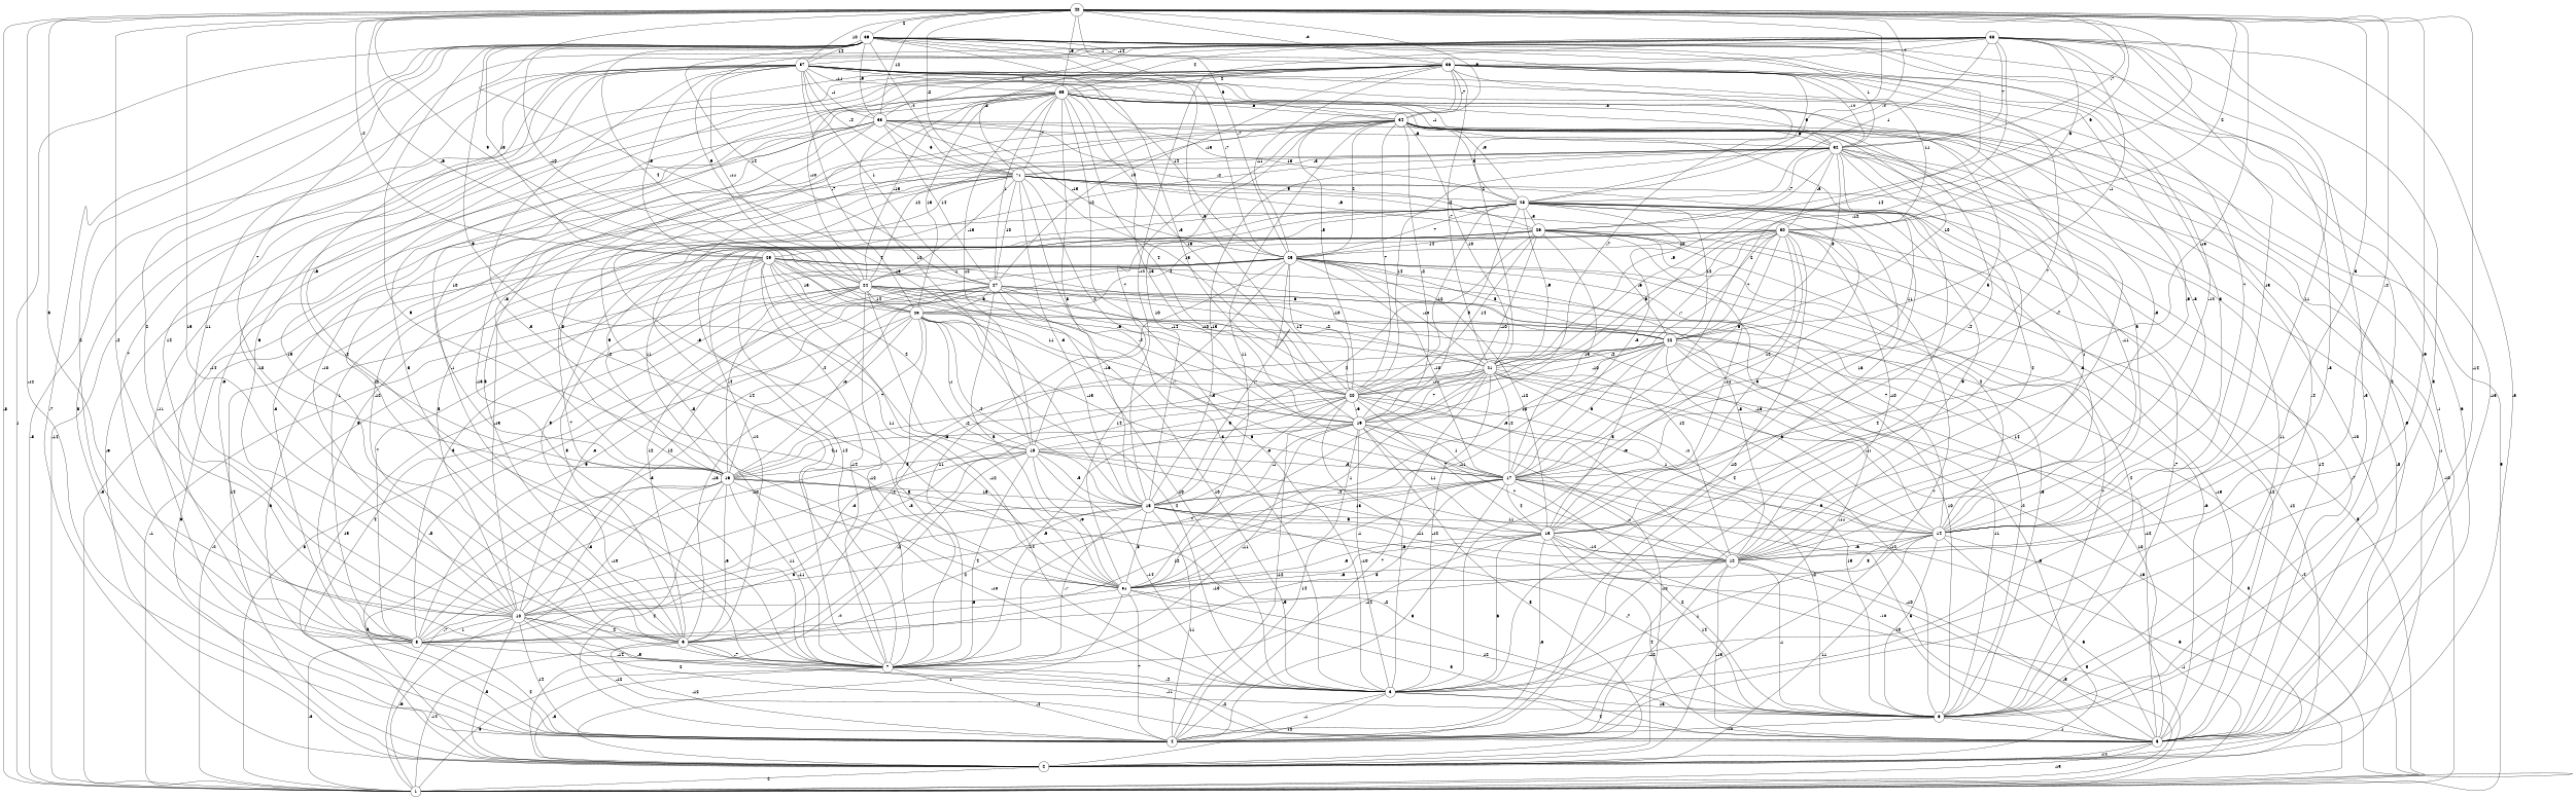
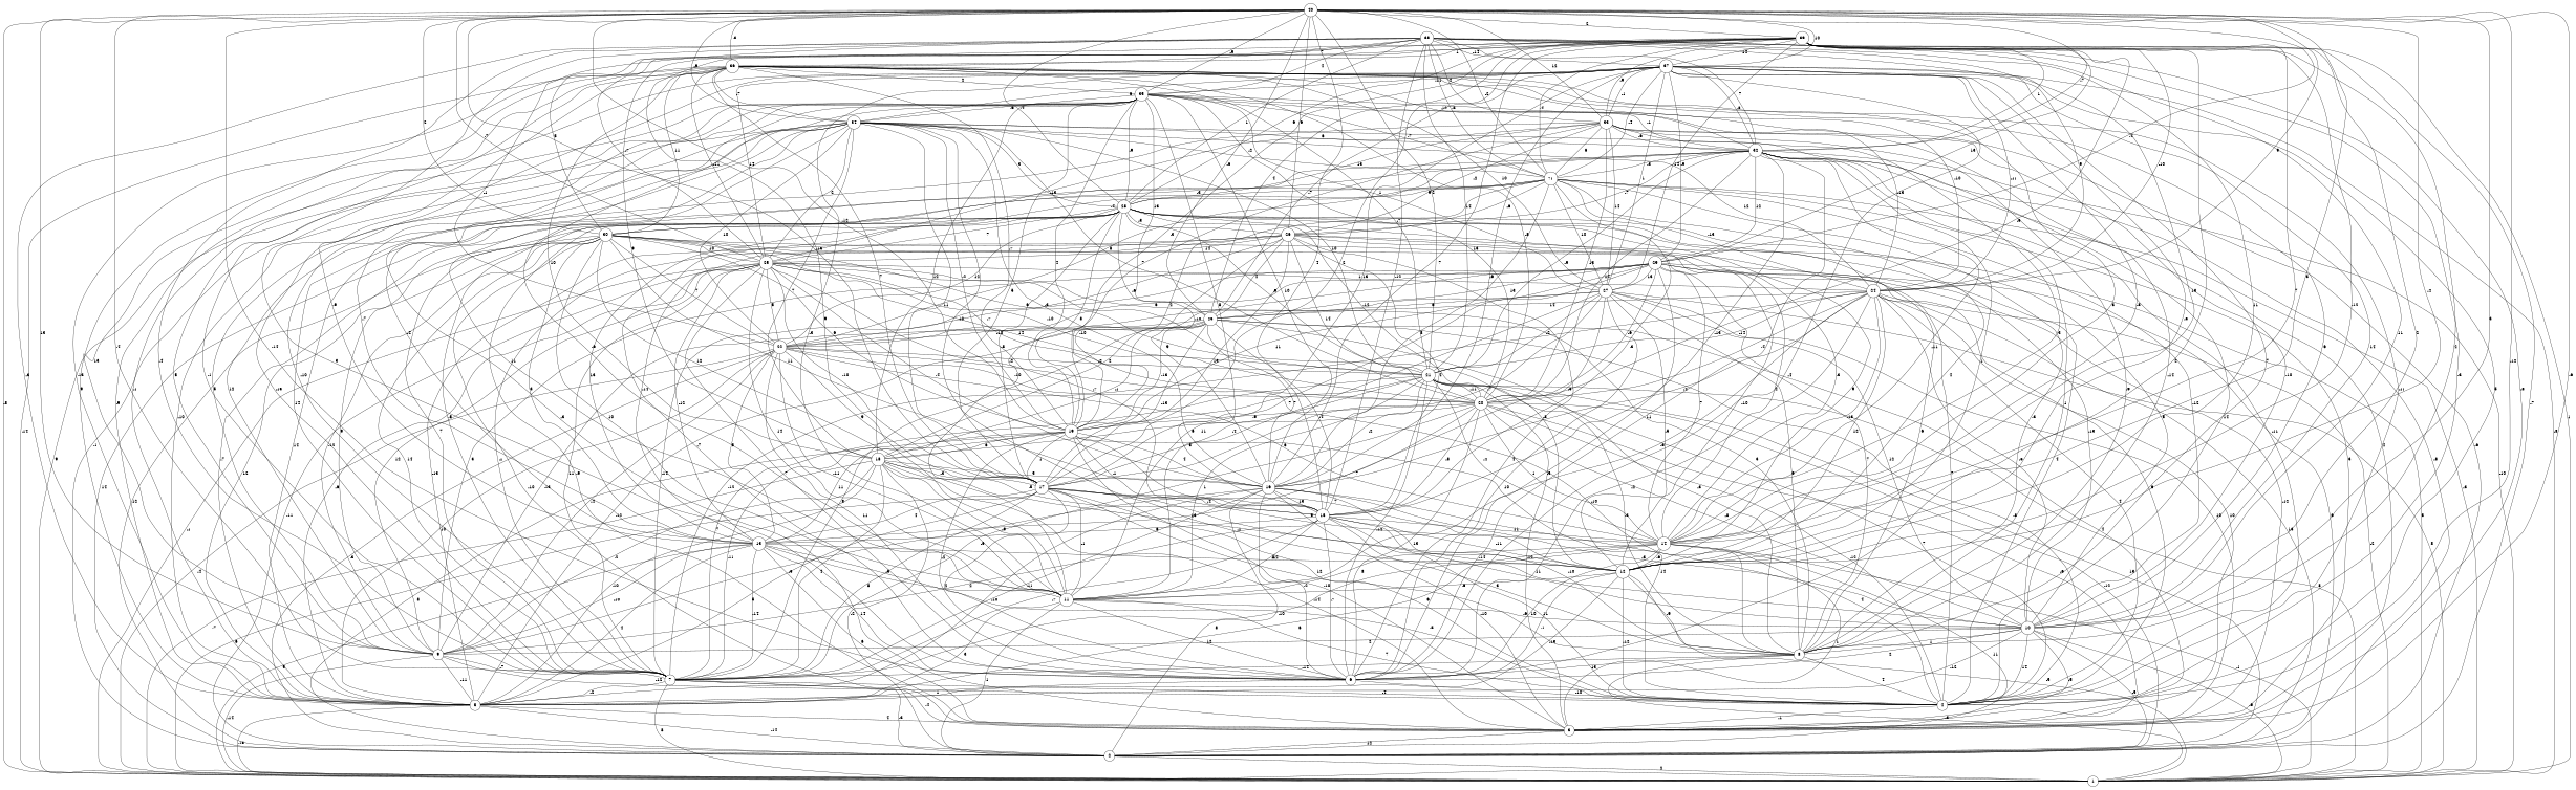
  graph {
    fontname="Helvetica,Arial,sans-serif"
    node [shape=circle]
    40
    1
    3
    4
    6
    7
    9
    10
    12
    14
    15
    17
    19
    21
    23
    24
    25
    26
    28
    29
    30
    n22 [label=71]
    32
    33
    34
    35
    36
    37
    39
    2
    5
    8
-   11 [label=31]
+   11
    13
    16
    18
    20
    22
    27
    38
    40 -- 1 [label=-8]
    40 -- 3 [label=-6]
    40 -- 4 [label=-12]
    40 -- 6 [label=-14]
    40 -- 7 [label=-4]
    40 -- 9 [label=13]
    40 -- 10 [label=3]
    40 -- 12 [label=-4]
    40 -- 14 [label=3]
    40 -- 15 [label=4]
    40 -- 17 [label=-13]
    40 -- 19 [label=-12]
    40 -- 21 [label=2]
    40 -- 23 [label=-6]
    40 -- 24 [label=9]
    40 -- 25 [label=-7]
    40 -- 26 [label=6]
    40 -- 28 [label=-4]
    40 -- 29 [label=-4]
    40 -- 30 [label=2]
    40 -- n22 [label=-2]
    40 -- 32 [label=-7]
    40 -- 33 [label=12]
    40 -- 34 [label=-9]
    40 -- 35 [label=-9]
    40 -- 36 [label=-3]
    40 -- 37 [label=10]
    40 -- 39 [label=2]
    3 -- 2 [label=12]
    4 -- 3 [label=-1]
    6 -- 4 [label=-10]
    6 -- 5 [label=1]
    7 -- 1 [label=8]
    7 -- 3 [label=-4]
    7 -- 4 [label=-4]
    7 -- 2 [label=-3]
    7 -- 5 [label=-2]
    9 -- 1 [label=-14]
    9 -- 4 [label=-12]
    9 -- 7 [label=-7]
    9 -- 5 [label=-11]
    10 -- 1 [label=-9]
    10 -- 3 [label=-5]
    10 -- 4 [label=14]
    10 -- 6 [label=2]
    10 -- 9 [label=2]
    10 -- 2 [label=-5]
    10 -- 5 [label=-12]
    10 -- 8 [label=1]
    12 -- 1 [label=-5]
    12 -- 4 [label=-12]
    12 -- 6 [label=-1]
    12 -- 5 [label=-13]
    12 -- 8 [label=-9]
    12 -- 11 [label=-6]
    14 -- 1 [label=-1]
    14 -- 3 [label=1]
    14 -- 6 [label=10]
+   14 -- 7 [label=-10]
    14 -- 12 [label=-6]
    14 -- 2 [label=11]
    14 -- 5 [label=6]
    14 -- 11 [label=8]
    15 -- 4 [label=11]
    15 -- 6 [label=-7]
    15 -- 7 [label=-7]
    15 -- 9 [label=2]
    15 -- 10 [label=11]
    15 -- 12 [label=-11]
    15 -- 14 [label=11]
    15 -- 8 [label=3]
    15 -- 11 [label=8]
    15 -- 13 [label=6]
    17 -- 1 [label=6]
    17 -- 4 [label=6]
    17 -- 6 [label=2]
    17 -- 7 [label=8]
    17 -- 10 [label=-14]
    17 -- 12 [label=-1]
    17 -- 14 [label=9]
    17 -- 15 [label=-4]
    17 -- 5 [label=5]
    17 -- 8 [label=12]
    17 -- 11 [label=-1]
    17 -- 13 [label=4]
    19 -- 3 [label=-10]
    19 -- 4 [label=14]
    19 -- 6 [label=-2]
    19 -- 7 [label=-11]
    19 -- 12 [label=7]
    19 -- 15 [label=-1]
    19 -- 17 [label=1]
    19 -- 2 [label=8]
    19 -- 13 [label=11]
    19 -- 16 [label=4]
    19 -- 18 [label=6]
    21 -- 1 [label=8]
    21 -- 3 [label=-12]
    21 -- 4 [label=7]
    21 -- 6 [label=-12]
    21 -- 7 [label=7]
    21 -- 14 [label=-4]
    21 -- 17 [label=-4]
    21 -- 19 [label=7]
    21 -- 2 [label=13]
    21 -- 8 [label=-3]
    21 -- 11 [label=1]
    21 -- 16 [label=-2]
    21 -- 20 [label=-11]
    23 -- 3 [label=4]
    23 -- 4 [label=-8]
    23 -- 7 [label=8]
    23 -- 9 [label=-13]
    23 -- 15 [label=-4]
    23 -- 17 [label=-13]
    23 -- 19 [label=-13]
    23 -- 5 [label=-12]
    23 -- 8 [label=-3]
    23 -- 16 [label=7]
    23 -- 18 [label=-1]
    23 -- 22 [label=-10]
    24 -- 1 [label=-2]
    24 -- 3 [label=10]
    24 -- 4 [label=4]
    24 -- 6 [label=-2]
    24 -- 7 [label=-12]
    24 -- 10 [label=-5]
    24 -- 12 [label=12]
    24 -- 14 [label=-13]
    24 -- 21 [label=-14]
    24 -- 23 [label=14]
    24 -- 2 [label=13]
    24 -- 11 [label=-6]
    24 -- 16 [label=-4]
    24 -- 20 [label=-4]
    25 -- 1 [label=-1]
    25 -- 6 [label=7]
    25 -- 7 [label=11]
    25 -- 9 [label=12]
    25 -- 12 [label=-8]
    25 -- 15 [label=-7]
    25 -- 17 [label=-10]
    25 -- 21 [label=-10]
    25 -- 24 [label=1]
    25 -- 2 [label=-11]
    25 -- 5 [label=-6]
    25 -- 8 [label=3]
    25 -- 11 [label=14]
    25 -- 13 [label=-12]
    25 -- 16 [label=-4]
    25 -- 20 [label=14]
    25 -- 22 [label=5]
    26 -- 1 [label=5]
    26 -- 6 [label=4]
    26 -- 7 [label=-1]
    26 -- 10 [label=-13]
    26 -- 14 [label=2]
    26 -- 15 [label=4]
    26 -- 17 [label=13]
    26 -- 19 [label=-10]
    26 -- 23 [label=4]
    26 -- 25 [label=14]
    26 -- 5 [label=-13]
    26 -- 13 [label=-14]
    26 -- 20 [label=14]
    26 -- 22 [label=-6]
    28 -- 3 [label=-9]
    28 -- 4 [label=4]
    28 -- 6 [label=-7]
    28 -- 9 [label=9]
    28 -- 10 [label=5]
    28 -- 12 [label=9]
    28 -- 14 [label=-3]
    28 -- 17 [label=-8]
    28 -- 19 [label=8]
    28 -- 21 [label=-9]
    28 -- 25 [label=7]
    28 -- 26 [label=-3]
    28 -- 2 [label=14]
    28 -- 5 [label=-7]
    28 -- 8 [label=6]
    28 -- 13 [label=13]
    28 -- 16 [label=9]
    28 -- 20 [label=-12]
    28 -- 22 [label=12]
    29 -- 3 [label=-12]
    29 -- 4 [label=6]
    29 -- 6 [label=-5]
    29 -- 7 [label=-14]
    29 -- 9 [label=3]
    29 -- 14 [label=7]
    29 -- 19 [label=11]
    29 -- 23 [label=13]
    29 -- 2 [label=6]
    29 -- 8 [label=7]
    29 -- 11 [label=11]
    29 -- 18 [label=2]
    29 -- 20 [label=-6]
    29 -- 22 [label=6]
    29 -- 27 [label=13]
    30 -- 3 [label=-10]
    30 -- 4 [label=7]
    30 -- 7 [label=14]
    30 -- 9 [label=-12]
    30 -- 12 [label=-10]
    30 -- 17 [label=12]
    30 -- 19 [label=6]
    30 -- 21 [label=6]
    30 -- 25 [label=10]
    30 -- 2 [label=12]
    30 -- 5 [label=12]
    30 -- 11 [label=10]
    30 -- 13 [label=3]
    30 -- 16 [label=11]
    30 -- 20 [label=-7]
    30 -- 22 [label=7]
    n22 -- 1 [label=-3]
    n22 -- 3 [label=3]
    n22 -- 7 [label=7]
    n22 -- 10 [label=-12]
    n22 -- 12 [label=4]
    n22 -- 15 [label=-3]
    n22 -- 19 [label=2]
    n22 -- 24 [label=-13]
    n22 -- 26 [label=-6]
    n22 -- 28 [label=9]
    n22 -- 30 [label=-4]
    n22 -- 5 [label=14]
    n22 -- 8 [label=-3]
    n22 -- 16 [label=8]
    n22 -- 27 [label=10]
    32 -- 1 [label=-10]
    32 -- 3 [label=4]
    32 -- 4 [label=-11]
    32 -- 6 [label=11]
    32 -- 7 [label=-5]
    32 -- 12 [label=1]
    32 -- 14 [label=-11]
    32 -- 15 [label=-13]
    32 -- 21 [label=-9]
    32 -- 26 [label=-7]
    32 -- 29 [label=12]
    32 -- 30 [label=-3]
    32 -- n22 [label=-3]
    32 -- 2 [label=-8]
    32 -- 8 [label=1]
    32 -- 20 [label=14]
    32 -- 22 [label=8]
    33 -- 9 [label=12]
    33 -- 10 [label=-10]
    33 -- 14 [label=3]
    33 -- 25 [label=-13]
    33 -- 26 [label=-2]
    33 -- 28 [label=13]
    33 -- n22 [label=6]
    33 -- 32 [label=-6]
    33 -- 2 [label=-6]
    33 -- 8 [label=-9]
    33 -- 11 [label=-2]
    33 -- 20 [label=13]
    33 -- 27 [label=14]
    34 -- 1 [label=9]
    34 -- 4 [label=14]
    34 -- 7 [label=14]
    34 -- 9 [label=5]
    34 -- 15 [label=10]
    34 -- 17 [label=11]
    34 -- 19 [label=-2]
    34 -- 21 [label=10]
    34 -- 24 [label=12]
    34 -- 25 [label=2]
    34 -- 28 [label=3]
-   34 -- n22 [label=-13]
+   34 -- n22 [label=-2]
    34 -- 32 [label=6]
    34 -- 2 [label=-1]
    34 -- 5 [label=-10]
    34 -- 11 [label=11]
    34 -- 13 [label=-4]
    34 -- 16 [label=-3]
    34 -- 18 [label=7]
    34 -- 20 [label=7]
    34 -- 22 [label=10]
    35 -- 3 [label=-3]
    35 -- 7 [label=-13]
    35 -- 9 [label=5]
    35 -- 15 [label=8]
    35 -- 17 [label=5]
    35 -- 19 [label=4]
    35 -- 23 [label=13]
    35 -- 24 [label=-13]
    35 -- 28 [label=-9]
    35 -- n22 [label=-7]
    35 -- 32 [label=-1]
    35 -- 34 [label=-9]
    35 -- 5 [label=-9]
    35 -- 8 [label=-14]
    35 -- 11 [label=-6]
    35 -- 13 [label=-7]
    35 -- 16 [label=10]
    35 -- 18 [label=12]
    35 -- 20 [label=13]
    35 -- 27 [label=1]
    36 -- 1 [label=-14]
    36 -- 4 [label=-11]
    36 -- 7 [label=-1]
    36 -- 9 [label=13]
    36 -- 10 [label=6]
    36 -- 14 [label=3]
    36 -- 17 [label=7]
    36 -- 19 [label=-7]
    36 -- 21 [label=-7]
    36 -- 24 [label=-10]
    36 -- 25 [label=-11]
    36 -- 30 [label=11]
    36 -- 32 [label=-12]
    36 -- 34 [label=-7]
    36 -- 35 [label=2]
    36 -- 5 [label=9]
    36 -- 13 [label=-9]
    36 -- 18 [label=10]
    36 -- 20 [label=-8]
    36 -- 27 [label=10]
    37 -- 1 [label=-8]
    37 -- 4 [label=5]
    37 -- 6 [label=-4]
    37 -- 7 [label=-10]
    37 -- 10 [label=14]
    37 -- 12 [label=-3]
    37 -- 14 [label=-8]
    37 -- 17 [label=13]
    37 -- 23 [label=-7]
    37 -- 24 [label=-11]
    37 -- 25 [label=14]
    37 -- 29 [label=-9]
    37 -- n22 [label=-4]
    37 -- 32 [label=-8]
    37 -- 33 [label=-1]
    37 -- 34 [label=6]
    37 -- 35 [label=-11]
    37 -- 5 [label=-1]
    37 -- 8 [label=7]
    37 -- 11 [label=-3]
    37 -- 16 [label=-6]
    37 -- 27 [label=1]
    39 -- 1 [label=1]
    39 -- 6 [label=2]
    39 -- 10 [label=2]
    39 -- 12 [label=-12]
    39 -- 14 [label=7]
    39 -- 17 [label=2]
    39 -- 19 [label=-3]
    39 -- 23 [label=4]
    39 -- 24 [label=-10]
    39 -- 25 [label=-7]
    39 -- 28 [label=6]
    39 -- 29 [label=13]
    39 -- n22 [label=-4]
    39 -- 32 [label=1]
    39 -- 33 [label=-9]
    39 -- 36 [label=1]
    39 -- 37 [label=14]
    39 -- 2 [label=-7]
    39 -- 5 [label=-13]
    39 -- 8 [label=2]
    39 -- 11 [label=9]
    39 -- 16 [label=7]
    39 -- 18 [label=9]
    39 -- 20 [label=-6]
    39 -- 27 [label=14]
    2 -- 1 [label=2]
    5 -- 1 [label=-13]
    5 -- 3 [label=4]
    5 -- 2 [label=-14]
    8 -- 1 [label=-3]
    8 -- 4 [label=4]
-   3 -- 6 [label=13]
+   8 -- 6 [label=13]
    8 -- 7 [label=-14]
    11 -- 4 [label=7]
    11 -- 6 [label=12]
    11 -- 10 [label=-6]
    11 -- 2 [label=1]
    11 -- 5 [label=3]
    13 -- 1 [label=5]
    13 -- 3 [label=6]
    13 -- 4 [label=-5]
    13 -- 6 [label=14]
    13 -- 7 [label=-14]
    13 -- 9 [label=-10]
    13 -- 12 [label=-12]
    13 -- 5 [label=4]
    13 -- 11 [label=-5]
    16 -- 3 [label=-10]
    16 -- 4 [label=4]
    16 -- 6 [label=-2]
    16 -- 7 [label=-11]
    16 -- 9 [label=-5]
    16 -- 10 [label=-3]
    16 -- 15 [label=13]
    16 -- 2 [label=8]
    16 -- 5 [label=-10]
    16 -- 8 [label=-10]
    18 -- 1 [label=-7]
    18 -- 3 [label=-14]
    18 -- 7 [label=4]
    18 -- 9 [label=-2]
    18 -- 12 [label=13]
    18 -- 15 [label=-5]
    18 -- 17 [label=-3]
    18 -- 2 [label=-2]
    18 -- 5 [label=-10]
    18 -- 11 [label=-9]
    18 -- 16 [label=5]
    20 -- 3 [label=-6]
    20 -- 4 [label=-12]
    20 -- 6 [label=13]
    20 -- 7 [label=-6]
    20 -- 10 [label=-8]
    20 -- 14 [label=1]
    20 -- 15 [label=-8]
    20 -- 19 [label=-9]
    20 -- 2 [label=-12]
    20 -- 13 [label=7]
    20 -- 18 [label=6]
    22 -- 1 [label=-4]
    22 -- 6 [label=11]
    22 -- 9 [label=-4]
    22 -- 14 [label=6]
    22 -- 17 [label=9]
    22 -- 21 [label=-2]
    22 -- 2 [label=-3]
    22 -- 5 [label=10]
    22 -- 8 [label=-10]
    22 -- 11 [label=-11]
    22 -- 13 [label=5]
    22 -- 20 [label=-10]
    27 -- 1 [label=8]
    27 -- 3 [label=10]
    27 -- 6 [label=10]
    27 -- 10 [label=12]
    27 -- 12 [label=-5]
    27 -- 17 [label=-7]
    27 -- 21 [label=-2]
    27 -- 23 [label=6]
    27 -- 8 [label=9]
    27 -- 11 [label=5]
    27 -- 16 [label=-5]
    27 -- 22 [label=-10]
    38 -- 3 [label=-8]
    38 -- 4 [label=-3]
    38 -- 6 [label=3]
    38 -- 7 [label=-4]
    38 -- 10 [label=11]
    38 -- 12 [label=11]
    38 -- 14 [label=13]
    38 -- 15 [label=-12]
    38 -- 21 [label=14]
    38 -- 24 [label=9]
    38 -- 28 [label=1]
    38 -- 30 [label=5]
    38 -- n22 [label=-5]
    38 -- 32 [label=7]
    38 -- 33 [label=4]
    38 -- 35 [label=4]
    38 -- 36 [label=7]
    38 -- 37 [label=-14]
    38 -- 5 [label=-3]
    38 -- 22 [label=-1]
  }
